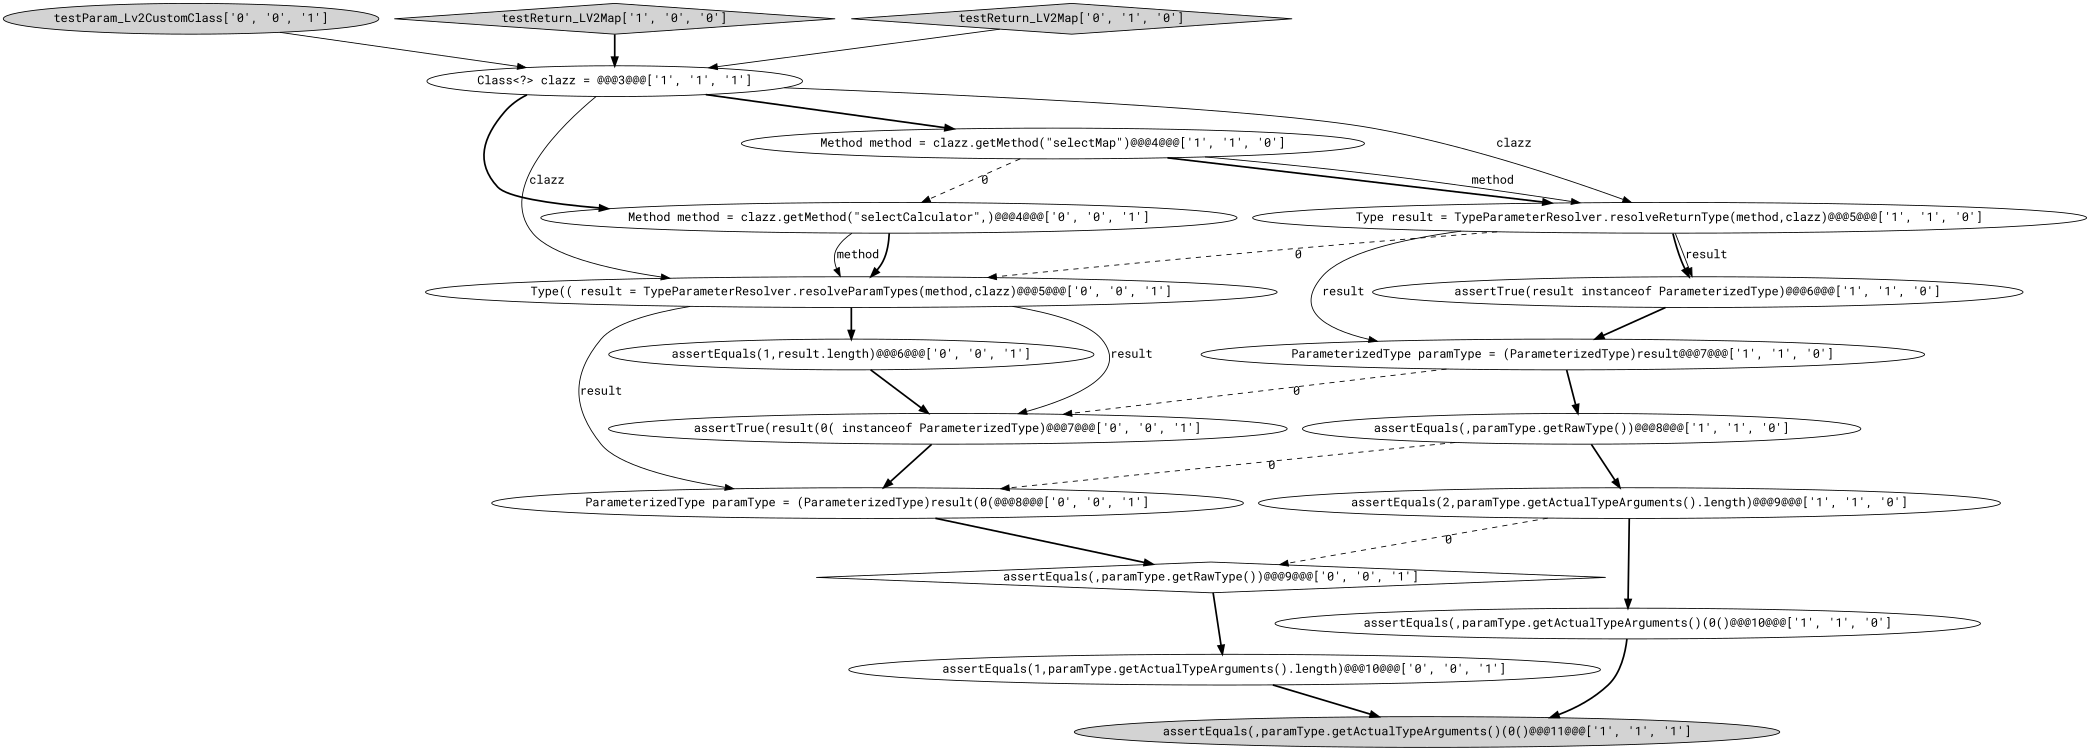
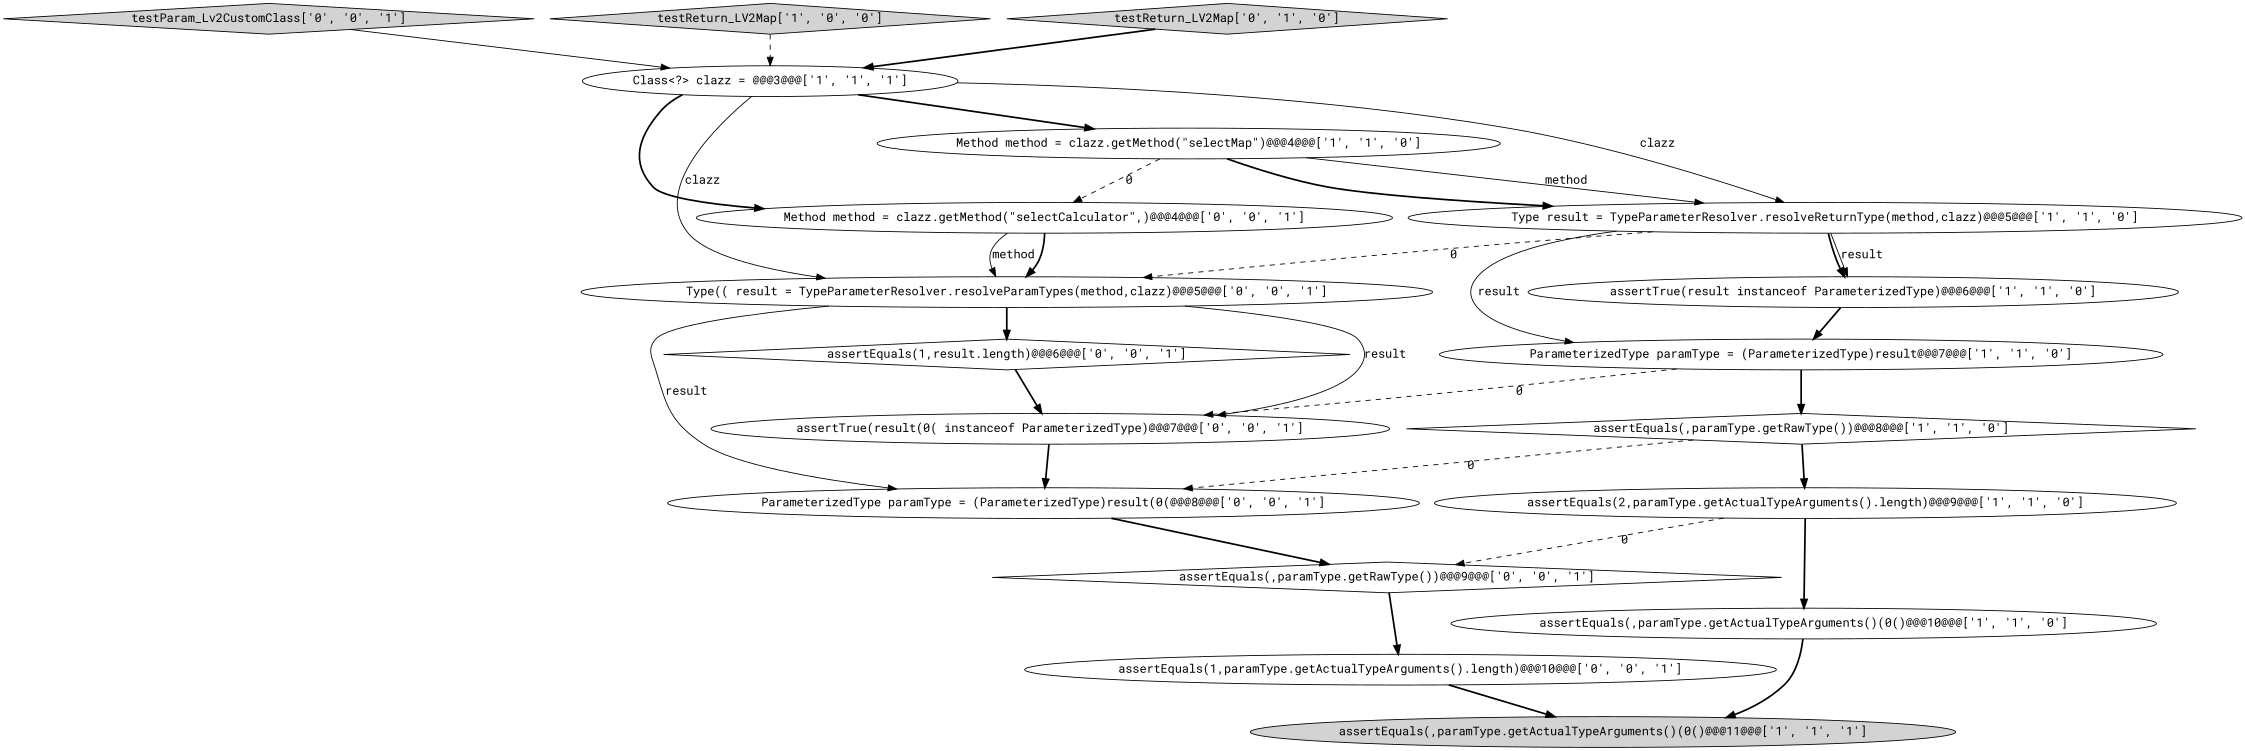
  digraph {
    fontname="Roboto Mono"
    node [fillcolor=white fontname="Roboto Mono" shape=ellipse style=filled]
    edge [fontname="Roboto Mono" style=bold]
    n1 [label="assertEquals(1,paramType.getActualTypeArguments().length)@@@10@@@['0', '0', '1']"]
    n2 [fillcolor=lightgray label="assertEquals(,paramType.getActualTypeArguments()(0()@@@11@@@['1', '1', '1']"]
    n3 [label="Method method = clazz.getMethod(\"selectCalculator\",)@@@4@@@['0', '0', '1']"]
    n4 [label="Type(( result = TypeParameterResolver.resolveParamTypes(method,clazz)@@@5@@@['0', '0', '1']"]
-   n5 [label="assertEquals(1,result.length)@@@6@@@['0', '0', '1']"]
+   n5 [label="assertEquals(1,result.length)@@@6@@@['0', '0', '1']" shape=diamond]
    n6 [label="assertTrue(result(0( instanceof ParameterizedType)@@@7@@@['0', '0', '1']"]
    n7 [label="ParameterizedType paramType = (ParameterizedType)result(0(@@@8@@@['0', '0', '1']"]
    n8 [label="assertEquals(2,paramType.getActualTypeArguments().length)@@@9@@@['1', '1', '0']"]
    n9 [label="assertEquals(,paramType.getActualTypeArguments()(0()@@@10@@@['1', '1', '0']"]
    n10 [label="assertEquals(,paramType.getRawType())@@@9@@@['0', '0', '1']" shape=diamond]
    n11 [label="Method method = clazz.getMethod(\"selectMap\")@@@4@@@['1', '1', '0']"]
    n12 [label="Type result = TypeParameterResolver.resolveReturnType(method,clazz)@@@5@@@['1', '1', '0']"]
    n13 [label="assertTrue(result instanceof ParameterizedType)@@@6@@@['1', '1', '0']"]
    n14 [label="ParameterizedType paramType = (ParameterizedType)result@@@7@@@['1', '1', '0']"]
-   n15 [fillcolor=lightgray label="testParam_Lv2CustomClass['0', '0', '1']"]
+   n15 [fillcolor=lightgray label="testParam_Lv2CustomClass['0', '0', '1']" shape=diamond]
    n16 [label="Class<?> clazz = @@@3@@@['1', '1', '1']"]
    n17 [fillcolor=lightgray label="testReturn_LV2Map['1', '0', '0']" shape=diamond]
-   n18 [label="assertEquals(,paramType.getRawType())@@@8@@@['1', '1', '0']"]
+   n18 [label="assertEquals(,paramType.getRawType())@@@8@@@['1', '1', '0']" shape=diamond]
    n19 [fillcolor=lightgray label="testReturn_LV2Map['0', '1', '0']" shape=diamond]
    n1 -> n2
    n3 -> n4
    n3 -> n4 [label=method style=solid]
    n4 -> n5
    n4 -> n6 [label=result style=solid]
    n4 -> n7 [label=result style=solid]
    n5 -> n6
    n6 -> n7
    n7 -> n10
    n8 -> n9
    n8 -> n10 [label=0 style=dashed]
    n9 -> n2
    n10 -> n1
    n11 -> n3 [label=0 style=dashed]
    n11 -> n12
    n11 -> n12 [label=method style=solid]
    n12 -> n4 [label=0 style=dashed]
    n12 -> n13
    n12 -> n13 [label=result style=solid]
    n12 -> n14 [label=result style=solid]
    n13 -> n14
    n14 -> n6 [label=0 style=dashed]
    n14 -> n18
    n15 -> n16 [style=solid]
    n16 -> n3
    n16 -> n4 [label=clazz style=solid]
    n16 -> n11
    n16 -> n12 [label=clazz style=solid]
-   n17 -> n16
+   n17 -> n16 [style=dashed]
    n18 -> n7 [label=0 style=dashed]
    n18 -> n8
-   n19 -> n16 [style=solid]
+   n19 -> n16
  }
